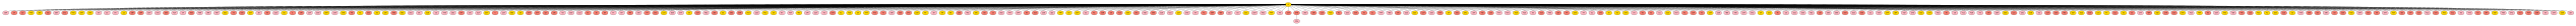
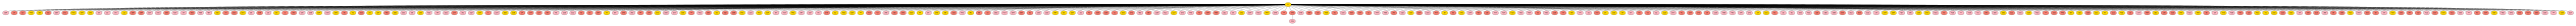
  graph {
    fontname="JetBrains Mono"
    node [fillcolor=lightpink fontname="JetBrains Mono" style=filled]
    edge [fontname="JetBrains Mono"]
    0 [fillcolor=gold]
    189
    34 [fillcolor=salmon]
    10 [fillcolor=salmon]
    470 [fillcolor=gold]
    328 [fillcolor=gold]
    261 [fillcolor=salmon]
    307
    371 [fillcolor=salmon]
    445 [fillcolor=gold]
    197 [fillcolor=gold]
    193 [fillcolor=gold]
    259
    15
    84
    12 [fillcolor=gold]
    289 [fillcolor=salmon]
    109 [fillcolor=salmon]
    107
    146
    283 [fillcolor=salmon]
    424
    375
    306 [fillcolor=salmon]
    408
-   298
    487
    351 [fillcolor=gold]
    76 [fillcolor=salmon]
    336 [fillcolor=salmon]
    264 [fillcolor=gold]
    38
    360 [fillcolor=salmon]
    225
    56 [fillcolor=gold]
    6 [fillcolor=salmon]
    140 [fillcolor=salmon]
    164
    250
    309 [fillcolor=gold]
    148
    240 [fillcolor=gold]
    40 [fillcolor=salmon]
    73 [fillcolor=gold]
    252 [fillcolor=salmon]
    20 [fillcolor=gold]
    154 [fillcolor=gold]
    406 [fillcolor=salmon]
    282 [fillcolor=gold]
    201
    58
    120 [fillcolor=gold]
    432
    498
    101
    174 [fillcolor=salmon]
    141
    317
    257 [fillcolor=gold]
    4 [fillcolor=salmon]
    134
    383 [fillcolor=gold]
    150 [fillcolor=gold]
    374 [fillcolor=salmon]
    274 [fillcolor=salmon]
    117 [fillcolor=salmon]
    195 [fillcolor=salmon]
    48
    260
    212
    53 [fillcolor=salmon]
    35 [fillcolor=salmon]
    384 [fillcolor=salmon]
-   77
+   77 [fillcolor=gold]
    89
    395 [fillcolor=salmon]
    292
    99 [fillcolor=salmon]
    192 [fillcolor=salmon]
    173 [fillcolor=gold]
    208
    377
    265 [fillcolor=gold]
    224 [fillcolor=salmon]
    401
    206 [fillcolor=salmon]
    66 [fillcolor=gold]
    202 [fillcolor=salmon]
    308 [fillcolor=salmon]
    343 [fillcolor=gold]
    126
    441 [fillcolor=gold]
    169 [fillcolor=gold]
    87
    454
    492 [fillcolor=gold]
    194
    227
    96
    378 [fillcolor=salmon]
    51 [fillcolor=gold]
    403 [fillcolor=gold]
    329 [fillcolor=gold]
    444 [fillcolor=gold]
    473 [fillcolor=salmon]
    43 [fillcolor=salmon]
    248
    366 [fillcolor=salmon]
    393 [fillcolor=salmon]
    230 [fillcolor=gold]
    49 [fillcolor=gold]
    59
    396 [fillcolor=gold]
    88 [fillcolor=gold]
    102 [fillcolor=salmon]
    446
    391 [fillcolor=gold]
    80 [fillcolor=salmon]
    16 [fillcolor=salmon]
    382
    447
    399
    387 [fillcolor=salmon]
    363 [fillcolor=salmon]
    160
    133
    499 [fillcolor=gold]
    65 [fillcolor=gold]
    254 [fillcolor=gold]
    32
    92 [fillcolor=salmon]
    108 [fillcolor=salmon]
    228 [fillcolor=salmon]
    413 [fillcolor=salmon]
    355 [fillcolor=gold]
    272 [fillcolor=salmon]
    483
    386 [fillcolor=salmon]
    138
    421
    127 [fillcolor=gold]
    243
    493
    42 [fillcolor=salmon]
    389 [fillcolor=salmon]
    400 [fillcolor=salmon]
    211
    55
    151 [fillcolor=gold]
    359
    481
    494 [fillcolor=gold]
    348
    229 [fillcolor=salmon]
    340 [fillcolor=salmon]
    370
    180 [fillcolor=salmon]
    115 [fillcolor=salmon]
    450 [fillcolor=gold]
    81 [fillcolor=salmon]
    156
    365 [fillcolor=salmon]
    367 [fillcolor=salmon]
    21 [fillcolor=salmon]
    449
    480
    245 [fillcolor=salmon]
    223
    235 [fillcolor=gold]
    129 [fillcolor=salmon]
    155
    474 [fillcolor=salmon]
    39 [fillcolor=gold]
    381 [fillcolor=salmon]
    291 [fillcolor=gold]
    179
    465 [fillcolor=salmon]
    136 [fillcolor=salmon]
    477
    464
    418 [fillcolor=gold]
    435
    407
    315 [fillcolor=salmon]
    485
    130 [fillcolor=salmon]
    79 [fillcolor=salmon]
    276 [fillcolor=gold]
    94
    31
    145 [fillcolor=salmon]
    24 [fillcolor=gold]
    253 [fillcolor=gold]
    376 [fillcolor=gold]
    54
    86 [fillcolor=salmon]
    52 [fillcolor=salmon]
    61
    215 [fillcolor=gold]
    347
    91 [fillcolor=salmon]
    159 [fillcolor=salmon]
    143 [fillcolor=salmon]
-   239 [fillcolor=gold]
+   239 [fillcolor=salmon]
    168
    488
    440
    244
    242
    29 [fillcolor=gold]
    161 [fillcolor=gold]
    46 [fillcolor=salmon]
    26
    361
    356
    462
    118 [fillcolor=salmon]
    385
    388
    358 [fillcolor=salmon]
    362
    303 [fillcolor=salmon]
    313
    434
    149 [fillcolor=gold]
    209 [fillcolor=gold]
    437
    346
    166 [fillcolor=gold]
    373 [fillcolor=gold]
    466
    70 [fillcolor=salmon]
    430
    411
    428
    45
    246 [fillcolor=salmon]
    204
    302 [fillcolor=gold]
    121 [fillcolor=salmon]
    181
    318 [fillcolor=gold]
    452
    219 [fillcolor=salmon]
    266 [fillcolor=salmon]
    496 [fillcolor=salmon]
    357 [fillcolor=gold]
    322 [fillcolor=gold]
    320 [fillcolor=salmon]
    131 [fillcolor=gold]
    47 [fillcolor=gold]
    111 [fillcolor=salmon]
    463 [fillcolor=gold]
    23 [fillcolor=salmon]
    177
    409 [fillcolor=salmon]
    262 [fillcolor=gold]
    170 [fillcolor=salmon]
    226 [fillcolor=salmon]
    295 [fillcolor=gold]
    416
    484 [fillcolor=gold]
    83 [fillcolor=salmon]
    334
    443 [fillcolor=gold]
    438
    476 [fillcolor=salmon]
    122 [fillcolor=salmon]
    461 [fillcolor=gold]
    41 [fillcolor=gold]
    256 [fillcolor=gold]
    123 [fillcolor=salmon]
    233 [fillcolor=gold]
    478
    286 [fillcolor=salmon]
    216 [fillcolor=salmon]
    398
    68 [fillcolor=salmon]
    106 [fillcolor=salmon]
    426 [fillcolor=gold]
    349
    332 [fillcolor=salmon]
    50 [fillcolor=salmon]
    397
    467 [fillcolor=gold]
    153 [fillcolor=salmon]
    247 [fillcolor=salmon]
    213 [fillcolor=salmon]
    412
    335 [fillcolor=salmon]
    475 [fillcolor=gold]
    311 [fillcolor=salmon]
    203
    442
    82 [fillcolor=salmon]
    354 [fillcolor=salmon]
    429 [fillcolor=gold]
    405
    342
    263 [fillcolor=salmon]
    469 [fillcolor=salmon]
    200 [fillcolor=salmon]
    255
    294
    238 [fillcolor=gold]
    217
    124
    0 -- 189
    0 -- 34
    0 -- 10
    0 -- 470
    0 -- 328
    0 -- 261
    0 -- 307
    0 -- 371
    0 -- 445
    0 -- 197
    0 -- 193
    0 -- 259
    0 -- 15
    0 -- 84
    0 -- 12
    0 -- 289
    0 -- 109
    0 -- 107
    0 -- 146
    0 -- 283
    0 -- 424
    0 -- 375
    0 -- 306
    0 -- 408
-   0 -- 298
    0 -- 487
    0 -- 351
    0 -- 76
    0 -- 336
    0 -- 264
    0 -- 38
    0 -- 360
    0 -- 225
    0 -- 56
    0 -- 6
    0 -- 140
    0 -- 164
    0 -- 250
    0 -- 309
    0 -- 148
    0 -- 240
    0 -- 40
    0 -- 73
    0 -- 252
    0 -- 20
    0 -- 154
    0 -- 406
    0 -- 282
    0 -- 201
    0 -- 58
    0 -- 120
    0 -- 432
    0 -- 498
    0 -- 101
    0 -- 174
    0 -- 141
    0 -- 317
    0 -- 257
    0 -- 4
    0 -- 134
    0 -- 383
    0 -- 150
    0 -- 374
    0 -- 274
    0 -- 117
    0 -- 195
    0 -- 48
    0 -- 260
    0 -- 212
    0 -- 53
    0 -- 35
    0 -- 384
    0 -- 77
    0 -- 89
    0 -- 395
    0 -- 292
    0 -- 99
    0 -- 192
    0 -- 173
    0 -- 208
    0 -- 377
    0 -- 265
    0 -- 224
    0 -- 401
    0 -- 206
    0 -- 66
    0 -- 202
    0 -- 308
    0 -- 343
    0 -- 126
    0 -- 441
    0 -- 169
    0 -- 87
    0 -- 454
    0 -- 492
    0 -- 194
    0 -- 227
    0 -- 96
    0 -- 378
    0 -- 51
    0 -- 403
    0 -- 329
    0 -- 444
    0 -- 473
    0 -- 43
    0 -- 248
    0 -- 366
    0 -- 393
    0 -- 230
    0 -- 49
    0 -- 59
    0 -- 396
    0 -- 88
    0 -- 102
    0 -- 446
    0 -- 391
    0 -- 80
    0 -- 16
    0 -- 382
    0 -- 447
    0 -- 399
    0 -- 387
    0 -- 363
    0 -- 160
    0 -- 133
    0 -- 499
    0 -- 65
    0 -- 254
    0 -- 32
    0 -- 92
    0 -- 108
    0 -- 228
    0 -- 413
    0 -- 355
    0 -- 272
    0 -- 483
    0 -- 386
    0 -- 138
    0 -- 421
    0 -- 127
    0 -- 243
    0 -- 493
    0 -- 42
    0 -- 389
    0 -- 400
    0 -- 211
    0 -- 55
    0 -- 151
    0 -- 359
    0 -- 481
    0 -- 494
    0 -- 348
    0 -- 229
    0 -- 340
    0 -- 370
    0 -- 180
    0 -- 115
    0 -- 450
    0 -- 81
    0 -- 156
    0 -- 365
    0 -- 367
    0 -- 21
    0 -- 449
    0 -- 480
    0 -- 245
    0 -- 223
    0 -- 235
    0 -- 129
    0 -- 155
    0 -- 474
    0 -- 39
    0 -- 381
    0 -- 291
    0 -- 179
    0 -- 465
    0 -- 136
    0 -- 477
    0 -- 464
    0 -- 418
    0 -- 435
    0 -- 407
    0 -- 315
    0 -- 485
    0 -- 130
    0 -- 79
    0 -- 276
    0 -- 94
    0 -- 31
    0 -- 145
    0 -- 24
    0 -- 253
    0 -- 376
    0 -- 54
    0 -- 86
    0 -- 52
    0 -- 61
    0 -- 215
    0 -- 347
    0 -- 91
    0 -- 159
    0 -- 143
    0 -- 239
    0 -- 168
    0 -- 488
    0 -- 440
    0 -- 244
    0 -- 242
    0 -- 29
    0 -- 161
    0 -- 46
    0 -- 26
    0 -- 361
    0 -- 356
    0 -- 462
    0 -- 118
    0 -- 385
    0 -- 388
    0 -- 358
    0 -- 362
    0 -- 303
    0 -- 313
    0 -- 434
    0 -- 149
    0 -- 209
    0 -- 437
    0 -- 346
    0 -- 166
    0 -- 373
    0 -- 466
    0 -- 70
    0 -- 430
    0 -- 411
    0 -- 428
    0 -- 45
    0 -- 246
    0 -- 204
    0 -- 302
    0 -- 121
    0 -- 181
    0 -- 318
    0 -- 452
    0 -- 219
    0 -- 266
    0 -- 496
    0 -- 357
    0 -- 322
    0 -- 320
    0 -- 131
    0 -- 47
    0 -- 111
    0 -- 463
    0 -- 23
    0 -- 177
    0 -- 409
    0 -- 262
    0 -- 170
    0 -- 226
    0 -- 295
    0 -- 416
    0 -- 484
    0 -- 83
    0 -- 334
    0 -- 443
    0 -- 438
    0 -- 476
    0 -- 122
    0 -- 461
    0 -- 41
    0 -- 256
    0 -- 123
    0 -- 233
    0 -- 478
    0 -- 286
    0 -- 216
    0 -- 398
    0 -- 68
    0 -- 106
    0 -- 426
    0 -- 349
    0 -- 332
    0 -- 50
    0 -- 397
    0 -- 467
    0 -- 153
    0 -- 247
    0 -- 213
    0 -- 412
    0 -- 335
    0 -- 475
    0 -- 311
    0 -- 203
    0 -- 442
    0 -- 82
    0 -- 354
    0 -- 429
    0 -- 405
    0 -- 342
    0 -- 263
    0 -- 469
    0 -- 200
    0 -- 255
    0 -- 294
    0 -- 238
    0 -- 217
    340 -- 124
  }
